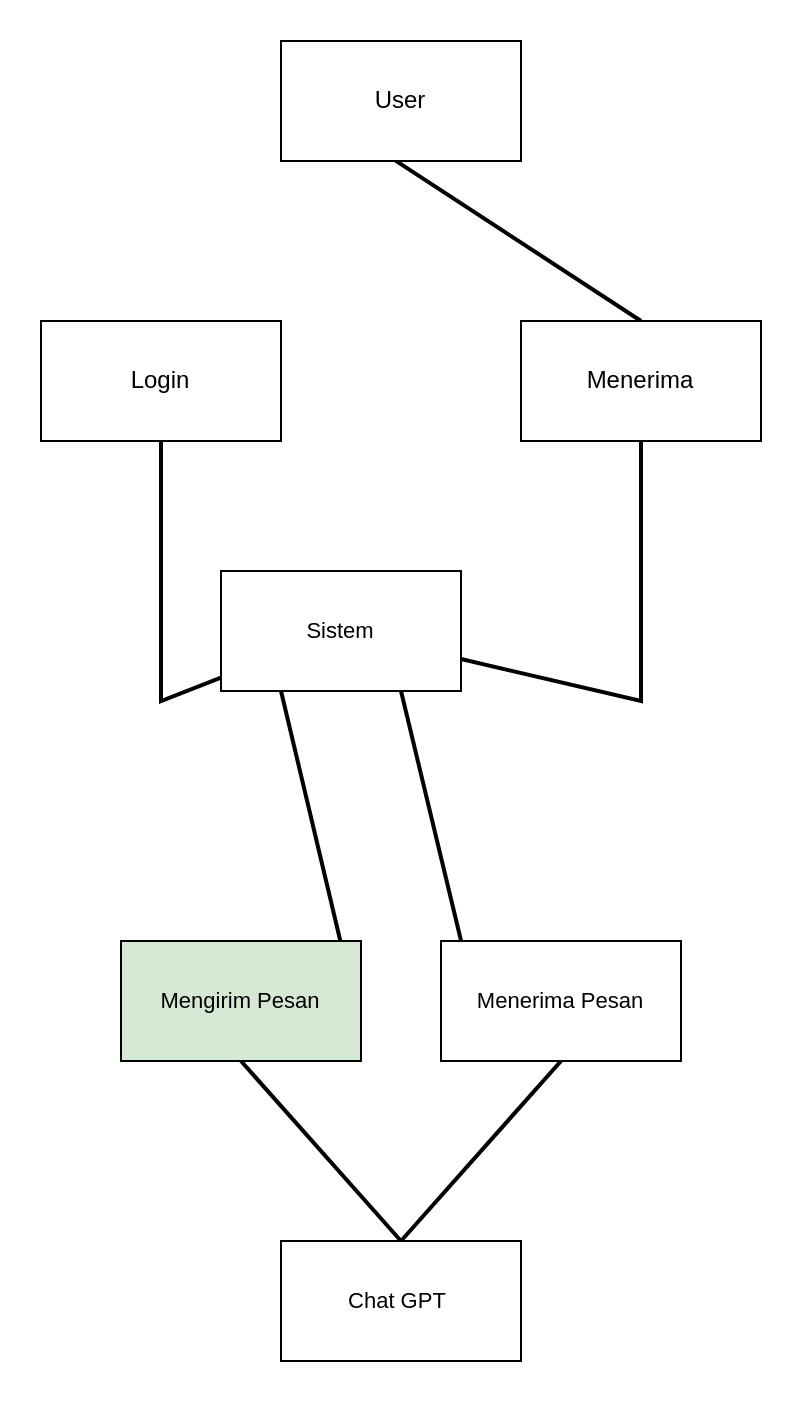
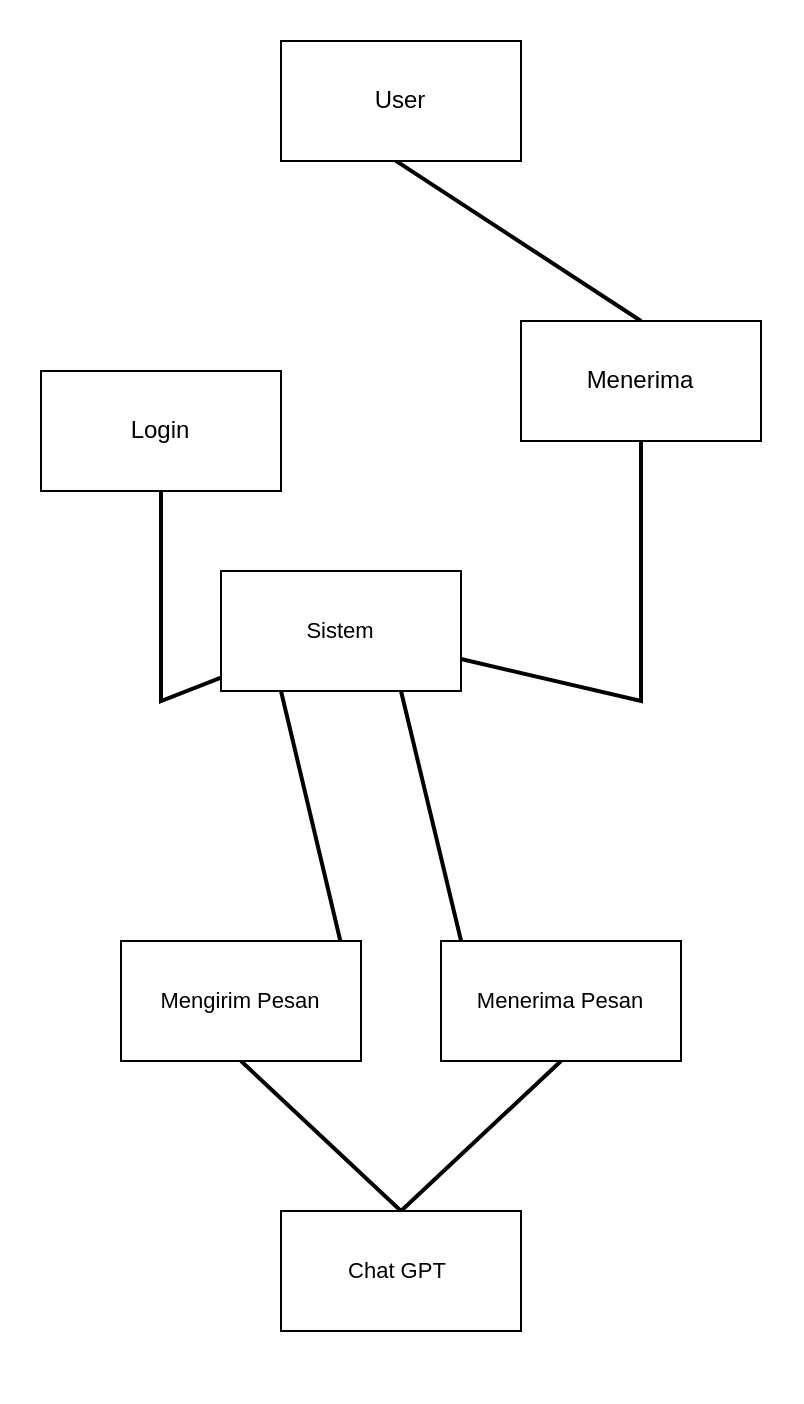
  <mxCell id="0" />
  <mxCell id="1" parent="0" />
  <mxCell id="2" style="edgeStyle=none;shape=connector;rounded=0;orthogonalLoop=1;jettySize=auto;html=1;exitX=0.5;exitY=1;exitDx=0;exitDy=0;labelBackgroundColor=default;strokeColor=default;strokeWidth=2;fontFamily=Helvetica;fontSize=11;fontColor=default;endArrow=none;endFill=0;" edge="1" parent="1" source="3" target="10"><mxGeometry relative="1" as="geometry"><Array as="points"><mxPoint x="80" y="350" /></Array></mxGeometry></mxCell>
- <mxCell id="3" value="Login" style="rounded=0;whiteSpace=wrap;html=1;" vertex="1" parent="1"><mxGeometry x="20" y="160" width="120" height="60" as="geometry" /></mxCell>
+ <mxCell id="3" value="Login" style="rounded=0;whiteSpace=wrap;html=1;" vertex="1" parent="1"><mxGeometry x="20" y="185" width="120" height="60" as="geometry" /></mxCell>
  <mxCell id="4" style="edgeStyle=none;shape=connector;rounded=0;orthogonalLoop=1;jettySize=auto;html=1;exitX=0.5;exitY=0;exitDx=0;exitDy=0;entryX=0.471;entryY=0.988;entryDx=0;entryDy=0;entryPerimeter=0;labelBackgroundColor=default;strokeColor=default;strokeWidth=2;fontFamily=Helvetica;fontSize=11;fontColor=default;endArrow=none;endFill=0;" edge="1" parent="1" source="6" target="7"><mxGeometry relative="1" as="geometry" /></mxCell>
  <mxCell id="5" style="edgeStyle=none;shape=connector;rounded=0;orthogonalLoop=1;jettySize=auto;html=1;exitX=0.5;exitY=1;exitDx=0;exitDy=0;labelBackgroundColor=default;strokeColor=default;strokeWidth=2;fontFamily=Helvetica;fontSize=11;fontColor=default;endArrow=none;endFill=0;" edge="1" parent="1" source="6" target="10"><mxGeometry relative="1" as="geometry"><Array as="points"><mxPoint x="320" y="350" /></Array></mxGeometry></mxCell>
  <mxCell id="6" value="Menerima" style="rounded=0;whiteSpace=wrap;html=1;" vertex="1" parent="1"><mxGeometry x="260" y="160" width="120" height="60" as="geometry" /></mxCell>
  <mxCell id="7" value="User" style="rounded=0;whiteSpace=wrap;html=1;" vertex="1" parent="1"><mxGeometry x="140" y="20" width="120" height="60" as="geometry" /></mxCell>
  <mxCell id="8" style="edgeStyle=none;shape=connector;rounded=0;orthogonalLoop=1;jettySize=auto;html=1;exitX=0.25;exitY=1;exitDx=0;exitDy=0;entryX=0.914;entryY=0;entryDx=0;entryDy=0;entryPerimeter=0;labelBackgroundColor=default;strokeColor=default;strokeWidth=2;fontFamily=Helvetica;fontSize=11;fontColor=default;endArrow=none;endFill=0;" edge="1" parent="1" source="10" target="12"><mxGeometry relative="1" as="geometry" /></mxCell>
  <mxCell id="9" style="edgeStyle=none;shape=connector;rounded=0;orthogonalLoop=1;jettySize=auto;html=1;exitX=0.75;exitY=1;exitDx=0;exitDy=0;entryX=0.086;entryY=0.018;entryDx=0;entryDy=0;entryPerimeter=0;labelBackgroundColor=default;strokeColor=default;strokeWidth=2;fontFamily=Helvetica;fontSize=11;fontColor=default;endArrow=none;endFill=0;" edge="1" parent="1" source="10" target="14"><mxGeometry relative="1" as="geometry" /></mxCell>
  <mxCell id="10" value="Sistem" style="rounded=0;whiteSpace=wrap;html=1;fontFamily=Helvetica;fontSize=11;fontColor=default;" vertex="1" parent="1"><mxGeometry x="110" y="285" width="120" height="60" as="geometry" /></mxCell>
  <mxCell id="11" style="edgeStyle=none;shape=connector;rounded=0;orthogonalLoop=1;jettySize=auto;html=1;exitX=0.5;exitY=1;exitDx=0;exitDy=0;labelBackgroundColor=default;strokeColor=default;strokeWidth=2;fontFamily=Helvetica;fontSize=11;fontColor=default;endArrow=none;endFill=0;entryX=0.5;entryY=0;entryDx=0;entryDy=0;" edge="1" parent="1" source="12" target="15"><mxGeometry relative="1" as="geometry"><mxPoint x="120.034" y="630" as="targetPoint" /></mxGeometry></mxCell>
- <mxCell id="12" value="Mengirim Pesan" style="rounded=0;whiteSpace=wrap;html=1;fontFamily=Helvetica;fontSize=11;fontColor=default;fillColor=#d5e8d4;" vertex="1" parent="1"><mxGeometry x="60" y="470" width="120" height="60" as="geometry" /></mxCell>
+ <mxCell id="12" value="Mengirim Pesan" style="rounded=0;whiteSpace=wrap;html=1;fontFamily=Helvetica;fontSize=11;fontColor=default;" vertex="1" parent="1"><mxGeometry x="60" y="470" width="120" height="60" as="geometry" /></mxCell>
  <mxCell id="13" style="edgeStyle=none;shape=connector;rounded=0;orthogonalLoop=1;jettySize=auto;html=1;exitX=0.5;exitY=1;exitDx=0;exitDy=0;entryX=0.5;entryY=0;entryDx=0;entryDy=0;labelBackgroundColor=default;strokeColor=default;strokeWidth=2;fontFamily=Helvetica;fontSize=11;fontColor=default;endArrow=none;endFill=0;" edge="1" parent="1" source="14" target="15"><mxGeometry relative="1" as="geometry" /></mxCell>
  <mxCell id="14" value="Menerima Pesan" style="rounded=0;whiteSpace=wrap;html=1;fontFamily=Helvetica;fontSize=11;fontColor=default;" vertex="1" parent="1"><mxGeometry x="220" y="470" width="120" height="60" as="geometry" /></mxCell>
- <mxCell id="15" value="Chat GPT&amp;nbsp;" style="rounded=0;whiteSpace=wrap;html=1;fontFamily=Helvetica;fontSize=11;fontColor=default;" vertex="1" parent="1"><mxGeometry x="140" y="620" width="120" height="60" as="geometry" /></mxCell>
+ <mxCell id="15" value="Chat GPT&amp;nbsp;" style="rounded=0;whiteSpace=wrap;html=1;fontFamily=Helvetica;fontSize=11;fontColor=default;" vertex="1" parent="1"><mxGeometry x="140" y="605" width="120" height="60" as="geometry" /></mxCell>
